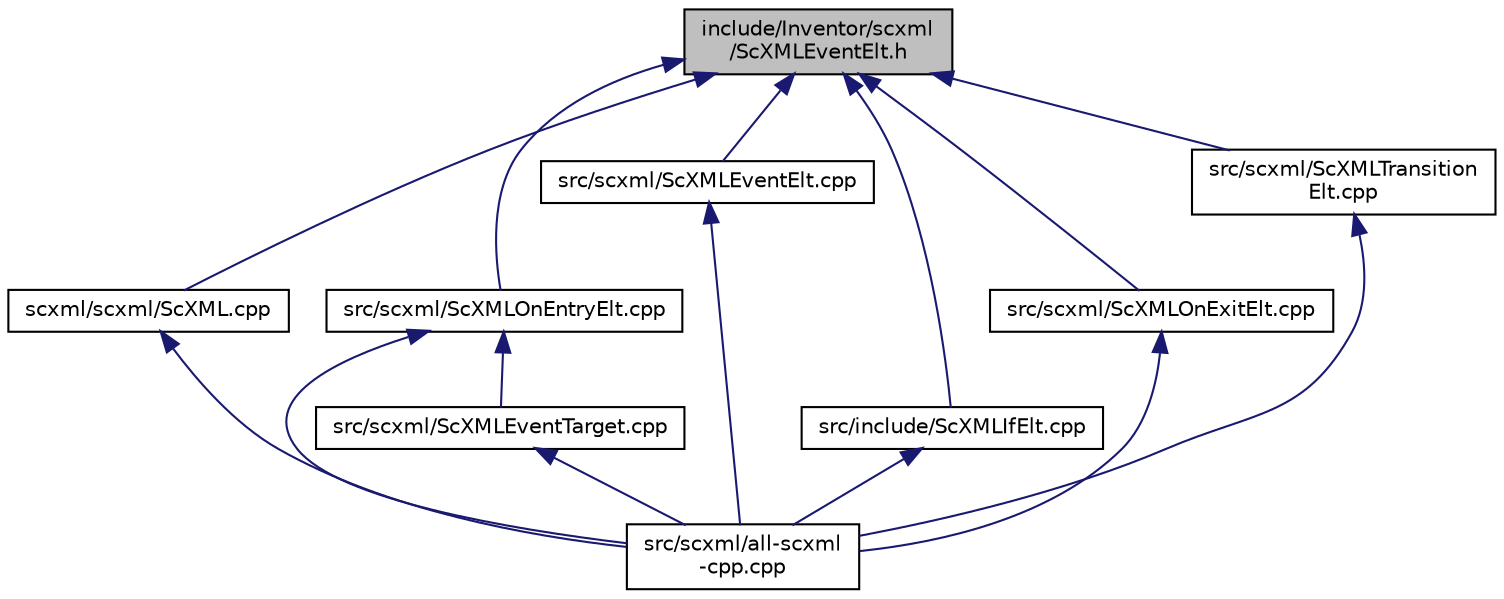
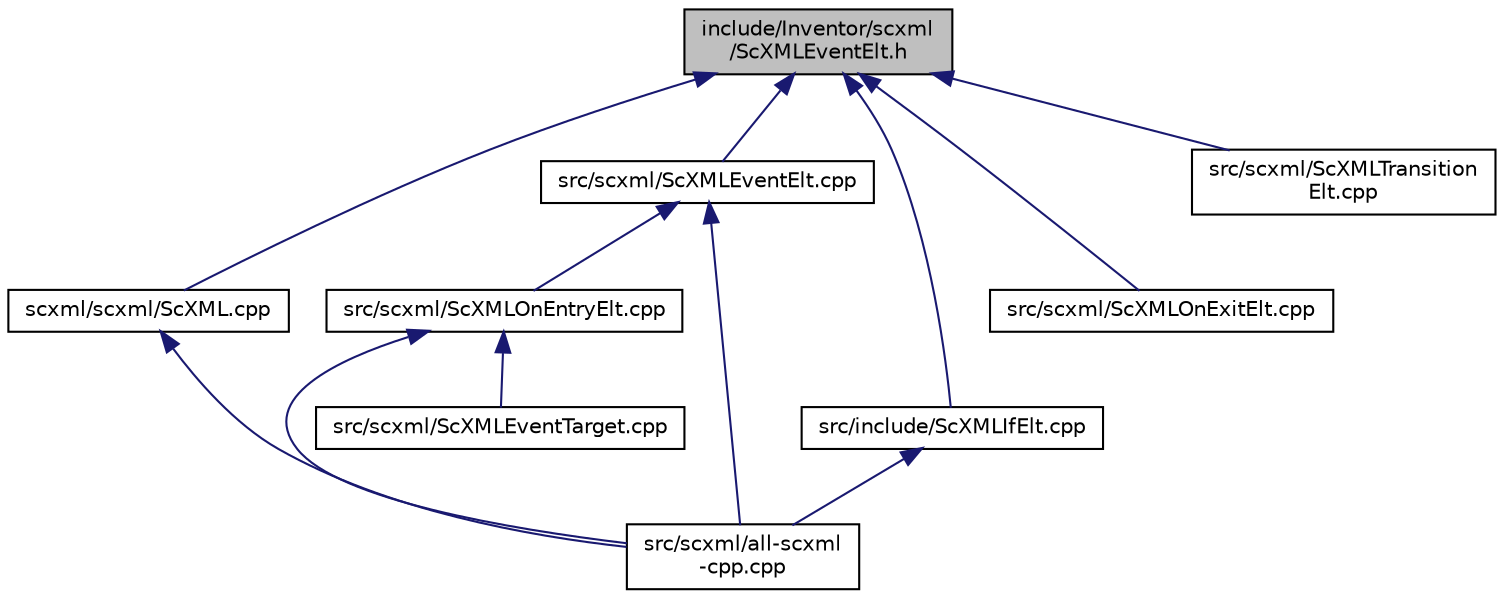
  digraph {
    node [color=black fillcolor=white fontname=Helvetica fontsize=10 shape=record style=filled]
    edge [color=midnightblue dir=back fontname=Helvetica fontsize=10 labelfontname=Helvetica labelfontsize=10 style=solid]
    n1 [fillcolor=grey75 fontcolor=black height=0.2 label="include/Inventor/scxml\l/ScXMLEventElt.h" width=0.4]
    n2 [height=0.2 label="scxml/scxml/ScXML.cpp" width=0.4]
    n3 [height=0.2 label="src/scxml/ScXMLEventElt.cpp" width=0.4]
    n4 [height=0.2 label="src/include/ScXMLIfElt.cpp" width=0.4]
    n5 [height=0.2 label="src/scxml/ScXMLOnEntryElt.cpp" width=0.4]
    n6 [height=0.2 label="src/scxml/ScXMLOnExitElt.cpp" width=0.4]
    n7 [height=0.2 label="src/scxml/ScXMLTransition\lElt.cpp" width=0.4]
    n8 [height=0.2 label="src/scxml/all-scxml\l-cpp.cpp" width=0.4]
    n9 [height=0.2 label="src/scxml/ScXMLEventTarget.cpp" width=0.4]
    n1 -> n2
    n1 -> n3
    n1 -> n4
-   n1 -> n5
+   n3 -> n5
    n1 -> n6
    n1 -> n7
    n2 -> n8
    n3 -> n8
    n4 -> n8
    n5 -> n8
    n5 -> n9
-   n6 -> n8
-   n7 -> n8
-   n9 -> n8
  }
